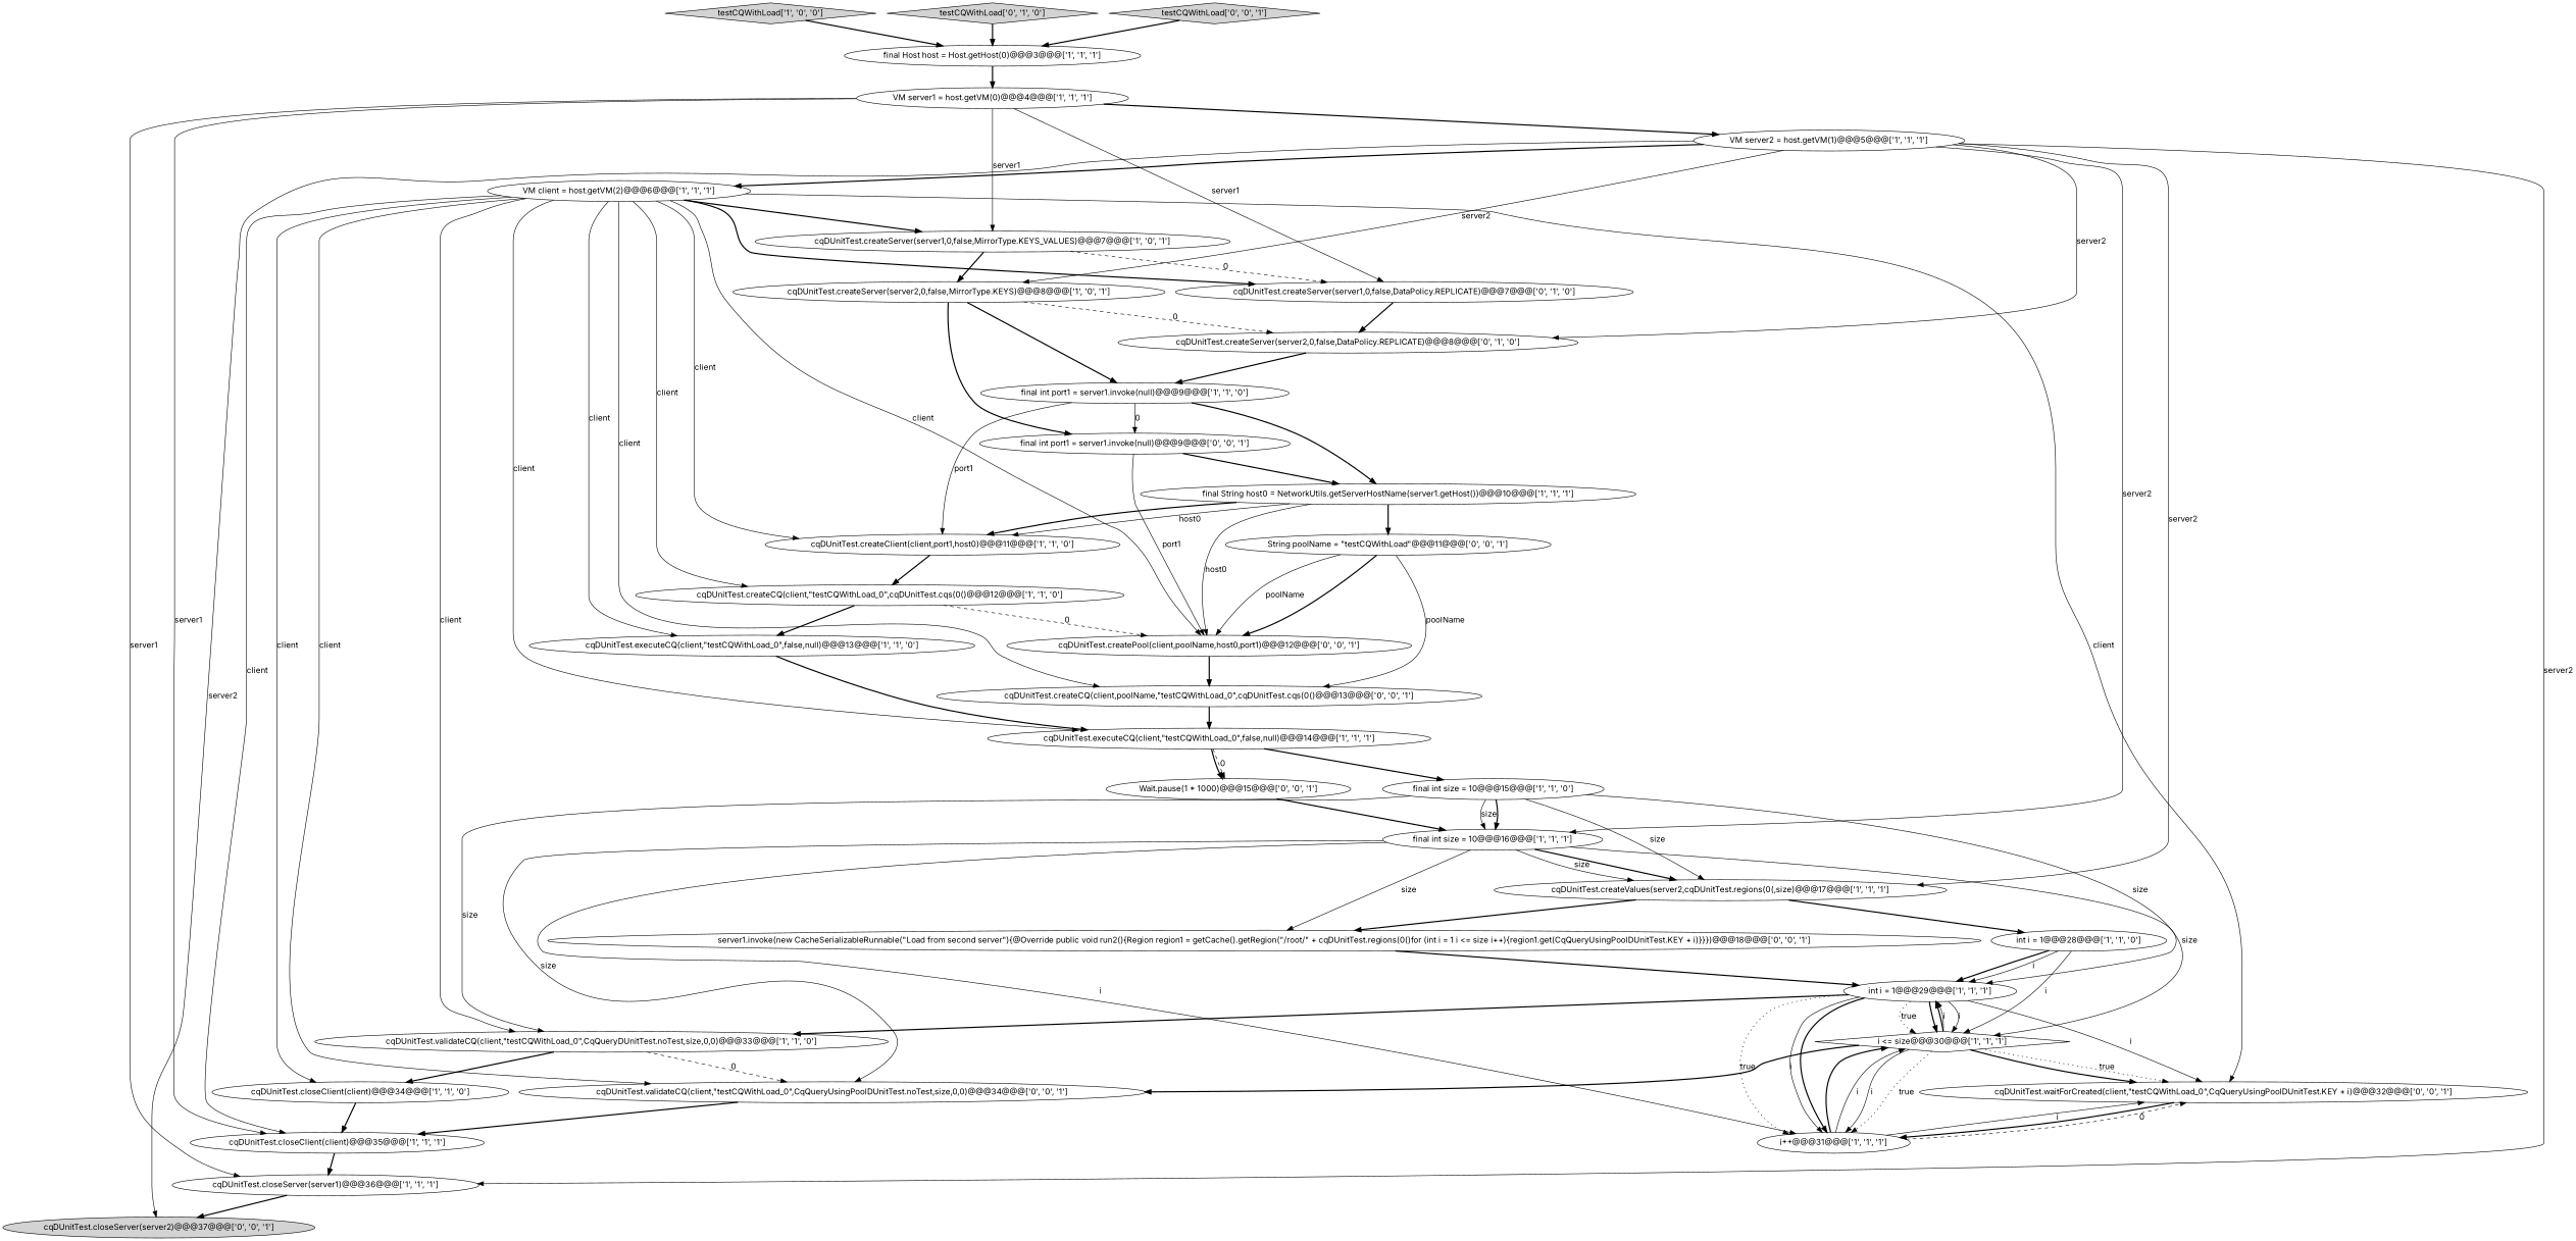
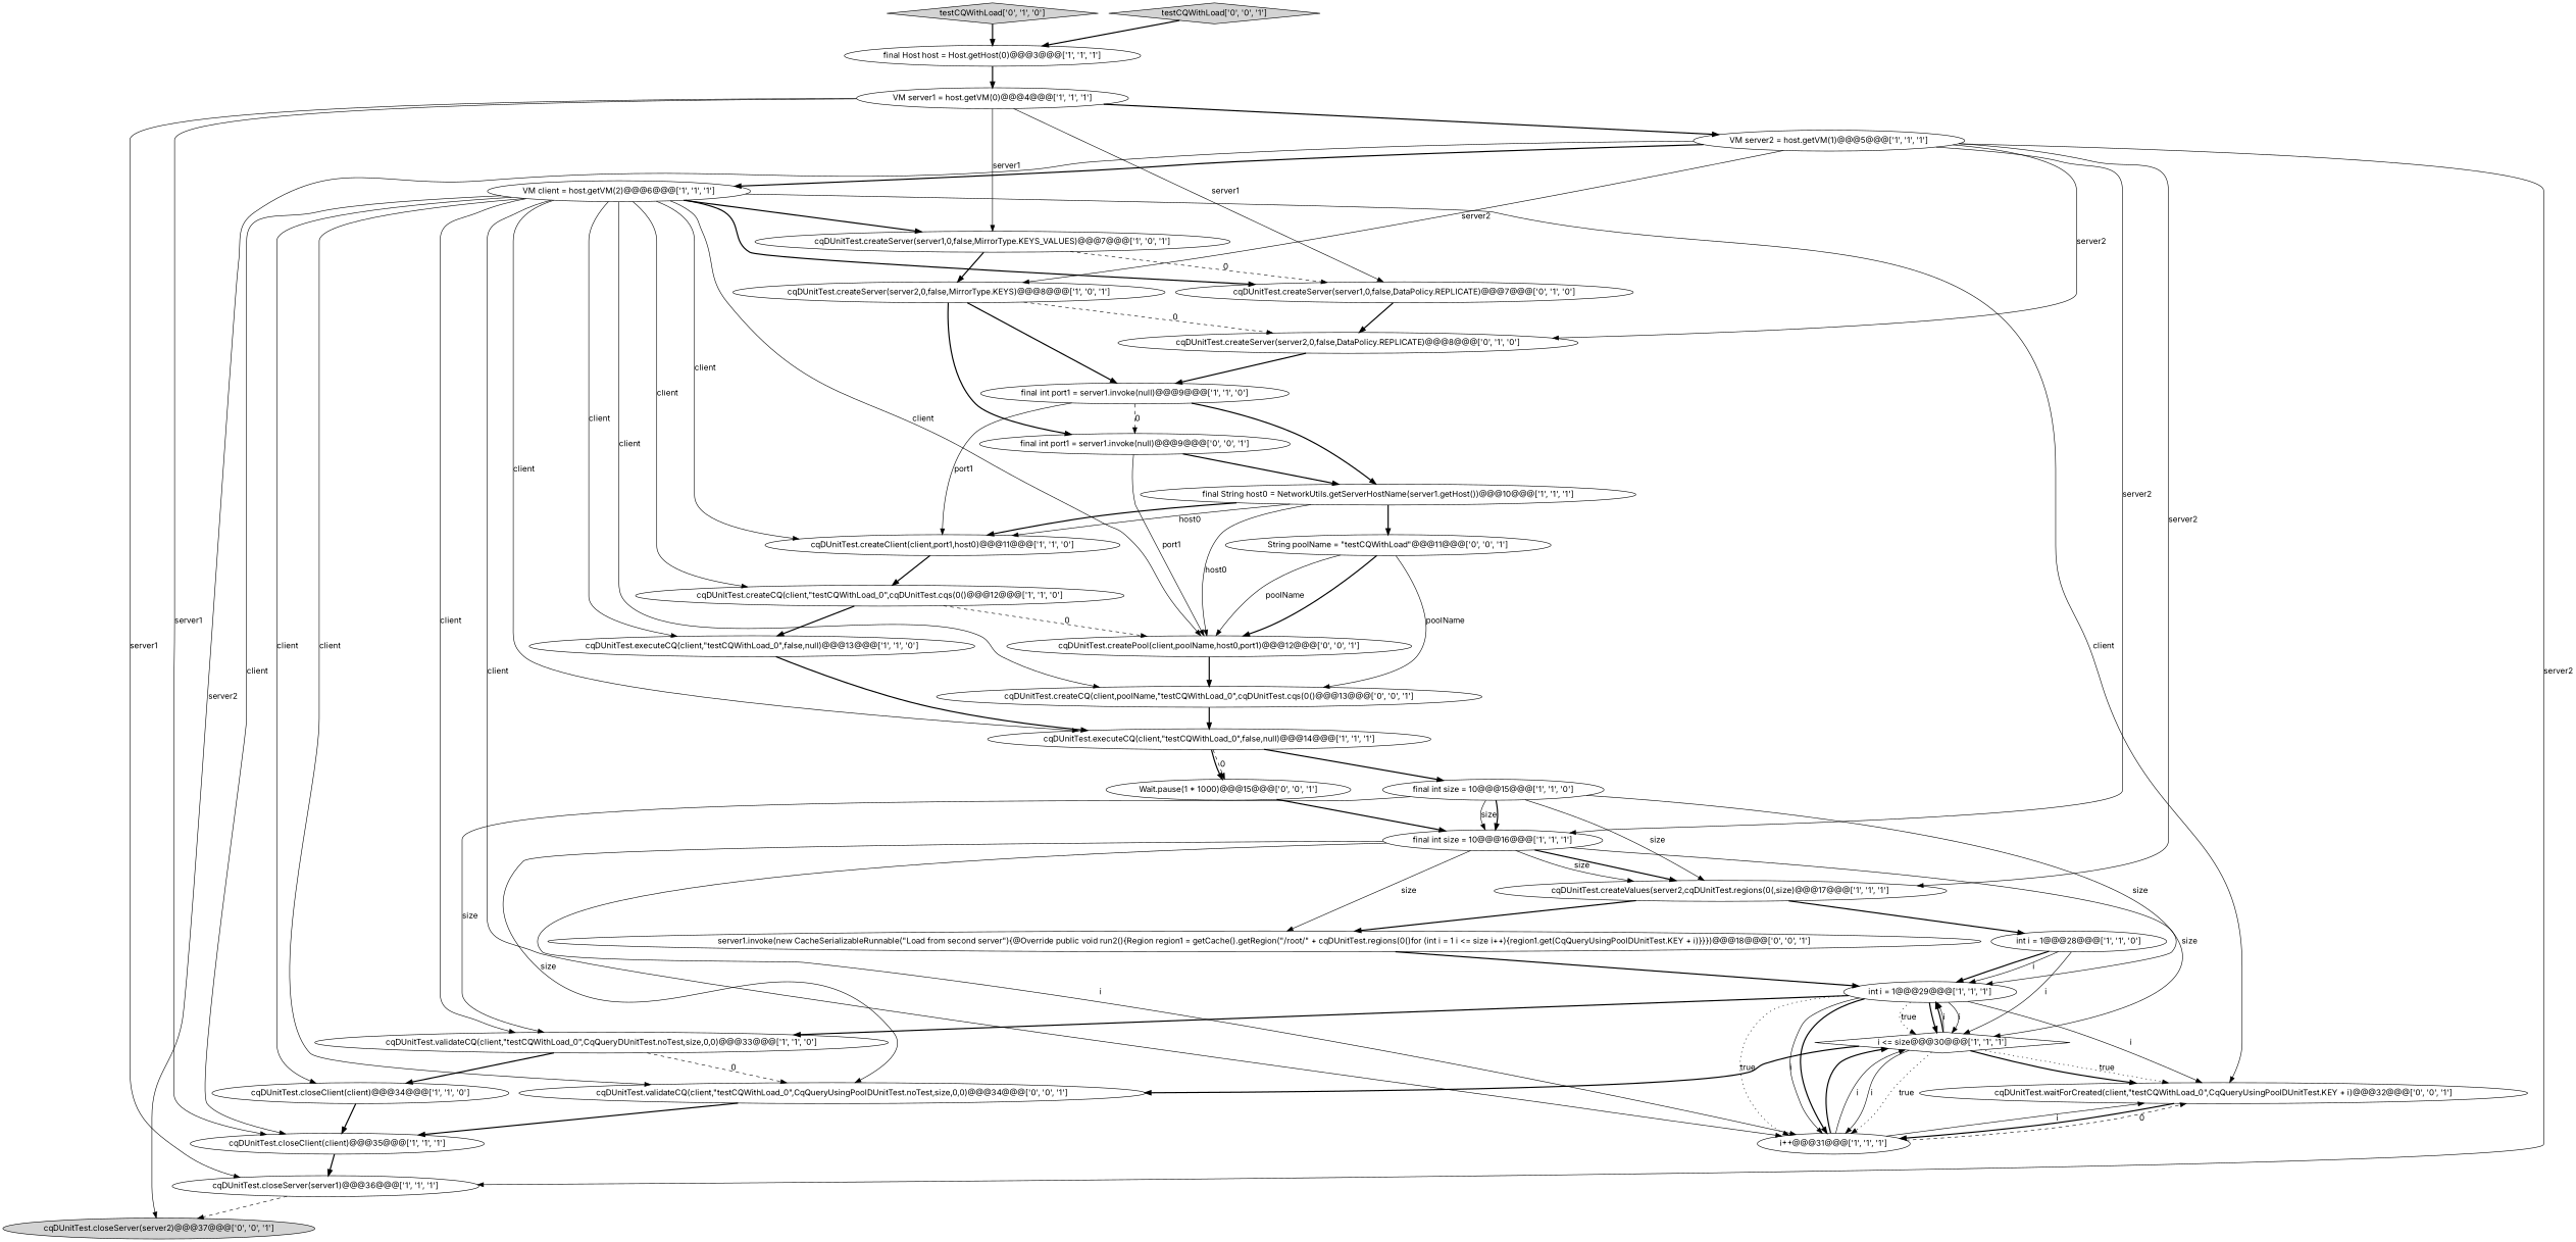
  digraph {
    fontname=Inter
    node [fillcolor=white fontname=Inter shape=ellipse style=filled]
    edge [fontname=Inter style=solid]
    n1 [label="String poolName = \"testCQWithLoad\"@@@11@@@['0', '0', '1']"]
    n2 [label="cqDUnitTest.createPool(client,poolName,host0,port1)@@@12@@@['0', '0', '1']"]
    n3 [label="cqDUnitTest.createCQ(client,poolName,\"testCQWithLoad_0\",cqDUnitTest.cqs(0()@@@13@@@['0', '0', '1']"]
    n4 [label="cqDUnitTest.executeCQ(client,\"testCQWithLoad_0\",false,null)@@@14@@@['1', '1', '1']"]
    n5 [label="final String host0 = NetworkUtils.getServerHostName(server1.getHost())@@@10@@@['1', '1', '1']"]
    n6 [label="cqDUnitTest.createClient(client,port1,host0)@@@11@@@['1', '1', '0']"]
    n7 [label="cqDUnitTest.createCQ(client,\"testCQWithLoad_0\",cqDUnitTest.cqs(0()@@@12@@@['1', '1', '0']"]
    n8 [label="Wait.pause(1 * 1000)@@@15@@@['0', '0', '1']"]
    n9 [label="final int size = 10@@@15@@@['1', '1', '0']"]
    n10 [label="final int size = 10@@@16@@@['1', '1', '1']"]
    n11 [label="cqDUnitTest.createValues(server2,cqDUnitTest.regions(0(,size)@@@17@@@['1', '1', '1']"]
    n12 [label="int i = 1@@@29@@@['1', '1', '1']"]
    n13 [label="cqDUnitTest.validateCQ(client,\"testCQWithLoad_0\",CqQueryDUnitTest.noTest,size,0,0)@@@33@@@['1', '1', '0']"]
    n14 [label="server1.invoke(new CacheSerializableRunnable(\"Load from second server\"){@Override public void run2(){Region region1 = getCache().getRegion(\"/root/\" + cqDUnitTest.regions(0()for (int i = 1 i <= size i++){region1.get(CqQueryUsingPoolDUnitTest.KEY + i)}}})@@@18@@@['0', '0', '1']"]
    n15 [label="int i = 1@@@28@@@['1', '1', '0']"]
    n16 [label="i <= size@@@30@@@['1', '1', '1']" shape=diamond]
    n17 [label="cqDUnitTest.waitForCreated(client,\"testCQWithLoad_0\",CqQueryUsingPoolDUnitTest.KEY + i)@@@32@@@['0', '0', '1']"]
    n18 [label="i++@@@31@@@['1', '1', '1']"]
    n19 [label="cqDUnitTest.validateCQ(client,\"testCQWithLoad_0\",CqQueryUsingPoolDUnitTest.noTest,size,0,0)@@@34@@@['0', '0', '1']"]
    n20 [label="cqDUnitTest.closeClient(client)@@@35@@@['1', '1', '1']"]
    n21 [label="cqDUnitTest.executeCQ(client,\"testCQWithLoad_0\",false,null)@@@13@@@['1', '1', '0']"]
    n22 [label="VM server1 = host.getVM(0)@@@4@@@['1', '1', '1']"]
    n23 [label="cqDUnitTest.closeServer(server1)@@@36@@@['1', '1', '1']"]
    n24 [label="VM server2 = host.getVM(1)@@@5@@@['1', '1', '1']"]
    n25 [label="cqDUnitTest.createServer(server1,0,false,MirrorType.KEYS_VALUES)@@@7@@@['1', '0', '1']"]
    n26 [label="cqDUnitTest.createServer(server1,0,false,DataPolicy.REPLICATE)@@@7@@@['0', '1', '0']"]
    n27 [fillcolor=lightgray label="cqDUnitTest.closeServer(server2)@@@37@@@['0', '0', '1']"]
    n28 [label="VM client = host.getVM(2)@@@6@@@['1', '1', '1']"]
    n29 [label="cqDUnitTest.createServer(server2,0,false,MirrorType.KEYS)@@@8@@@['1', '0', '1']"]
    n30 [label="cqDUnitTest.createServer(server2,0,false,DataPolicy.REPLICATE)@@@8@@@['0', '1', '0']"]
-   n31 [fillcolor=lightgray label="testCQWithLoad['1', '0', '0']" shape=diamond]
    n32 [label="final Host host = Host.getHost(0)@@@3@@@['1', '1', '1']"]
    n33 [label="cqDUnitTest.closeClient(client)@@@34@@@['1', '1', '0']"]
    n34 [label="final int port1 = server1.invoke(null)@@@9@@@['1', '1', '0']"]
    n35 [label="final int port1 = server1.invoke(null)@@@9@@@['0', '0', '1']"]
    n36 [fillcolor=lightgray label="testCQWithLoad['0', '1', '0']" shape=diamond]
    n37 [fillcolor=lightgray label="testCQWithLoad['0', '0', '1']" shape=diamond]
    n1 -> n2 [style=bold]
    n1 -> n2 [label=poolName]
    n1 -> n3 [label=poolName]
    n2 -> n3 [style=bold]
    n3 -> n4 [style=bold]
    n4 -> n8 [style=bold]
    n4 -> n8 [label=0 style=dashed]
    n4 -> n9 [style=bold]
    n5 -> n1 [style=bold]
    n5 -> n2 [label=host0]
    n5 -> n6 [style=bold]
    n5 -> n6 [label=host0]
    n6 -> n7 [style=bold]
    n7 -> n2 [label=0 style=dashed]
    n7 -> n21 [style=bold]
    n8 -> n10 [style=bold]
    n9 -> n10 [label=size]
    n9 -> n10 [style=bold]
    n9 -> n11 [label=size]
    n9 -> n12 [label=size]
    n9 -> n13 [label=size]
    n10 -> n11 [style=bold]
    n10 -> n11 [label=size]
    n10 -> n14 [label=size]
    n10 -> n16 [label=size]
    n10 -> n18 [label=i]
    n10 -> n19 [label=size]
    n11 -> n14 [style=bold]
    n11 -> n15 [style=bold]
    n12 -> n13 [style=bold]
    n12 -> n16 [label=i]
    n12 -> n16 [label=true style=dotted]
    n12 -> n16 [style=bold]
    n12 -> n17 [label=i]
    n12 -> n18 [style=bold]
    n12 -> n18 [label=true style=dotted]
    n12 -> n18 [label=i]
    n13 -> n19 [label=0 style=dashed]
    n13 -> n33 [style=bold]
    n14 -> n12 [style=bold]
    n15 -> n12 [style=bold]
    n15 -> n12 [label=i]
    n15 -> n16 [label=i]
    n16 -> n12 [label=i]
    n16 -> n12 [style=bold]
    n16 -> n17 [label=true style=dotted]
    n16 -> n17 [style=bold]
    n16 -> n18 [label=i]
    n16 -> n18 [label=true style=dotted]
    n16 -> n19 [style=bold]
    n17 -> n18 [style=bold]
    n18 -> n16 [style=bold]
    n18 -> n16 [label=i]
    n18 -> n17 [label=0 style=dashed]
    n18 -> n17 [label=i]
    n19 -> n20 [style=bold]
    n20 -> n23 [style=bold]
    n21 -> n4 [style=bold]
    n22 -> n20 [label=server1]
    n22 -> n23 [label=server1]
    n22 -> n24 [style=bold]
    n22 -> n25 [label=server1]
    n22 -> n26 [label=server1]
-   n23 -> n27 [style=bold]
+   n23 -> n27 [style=dashed]
    n24 -> n10 [label=server2]
    n24 -> n11 [label=server2]
    n24 -> n23 [label=server2]
    n24 -> n27 [label=server2]
    n24 -> n28 [style=bold]
    n24 -> n29 [label=server2]
    n24 -> n30 [label=server2]
    n25 -> n26 [label=0 style=dashed]
    n25 -> n29 [style=bold]
    n26 -> n30 [style=bold]
    n28 -> n2 [label=client]
    n28 -> n3 [label=client]
    n28 -> n4 [label=client]
    n28 -> n6 [label=client]
    n28 -> n7 [label=client]
    n28 -> n13 [label=client]
    n28 -> n17 [label=client]
+   n28 -> n18 [label=client]
    n28 -> n19 [label=client]
    n28 -> n20 [label=client]
    n28 -> n21 [label=client]
    n28 -> n25 [style=bold]
    n28 -> n26 [style=bold]
    n28 -> n33 [label=client]
    n29 -> n30 [label=0 style=dashed]
    n29 -> n34 [style=bold]
    n29 -> n35 [style=bold]
    n30 -> n34 [style=bold]
-   n31 -> n32 [style=bold]
    n32 -> n22 [style=bold]
    n33 -> n20 [style=bold]
    n34 -> n5 [style=bold]
    n34 -> n6 [label=port1]
-   n34 -> n35 [label=0]
+   n34 -> n35 [label=0 style=dashed]
    n35 -> n2 [label=port1]
    n35 -> n5 [style=bold]
    n36 -> n32 [style=bold]
    n37 -> n32 [style=bold]
  }
